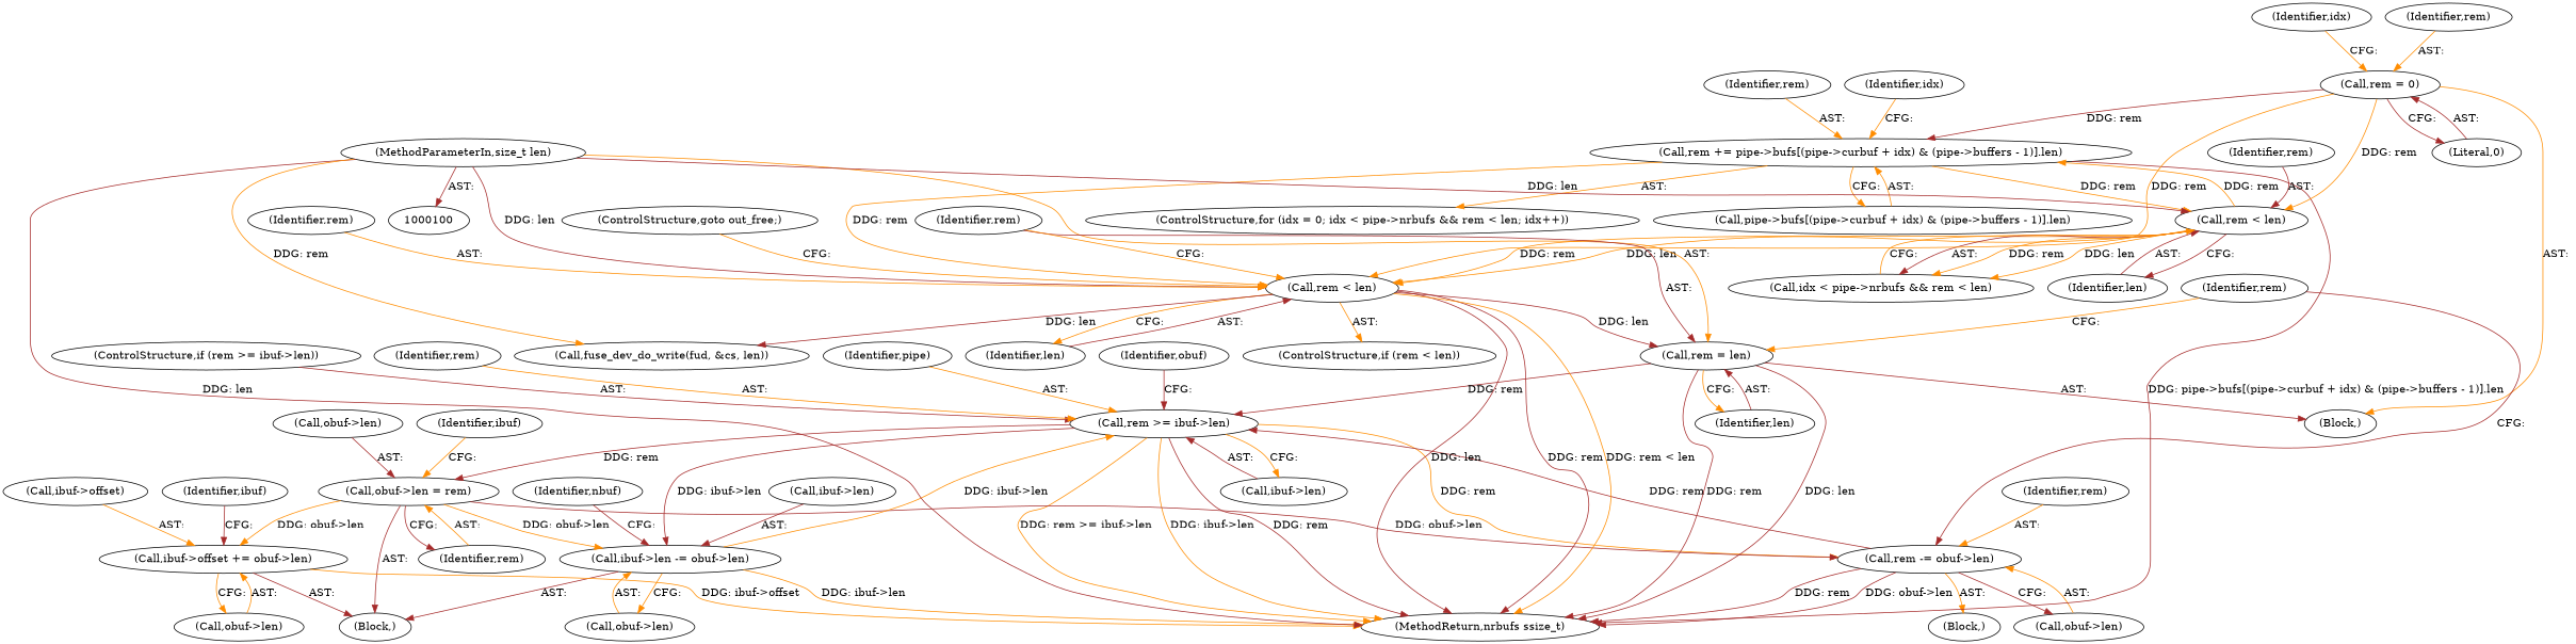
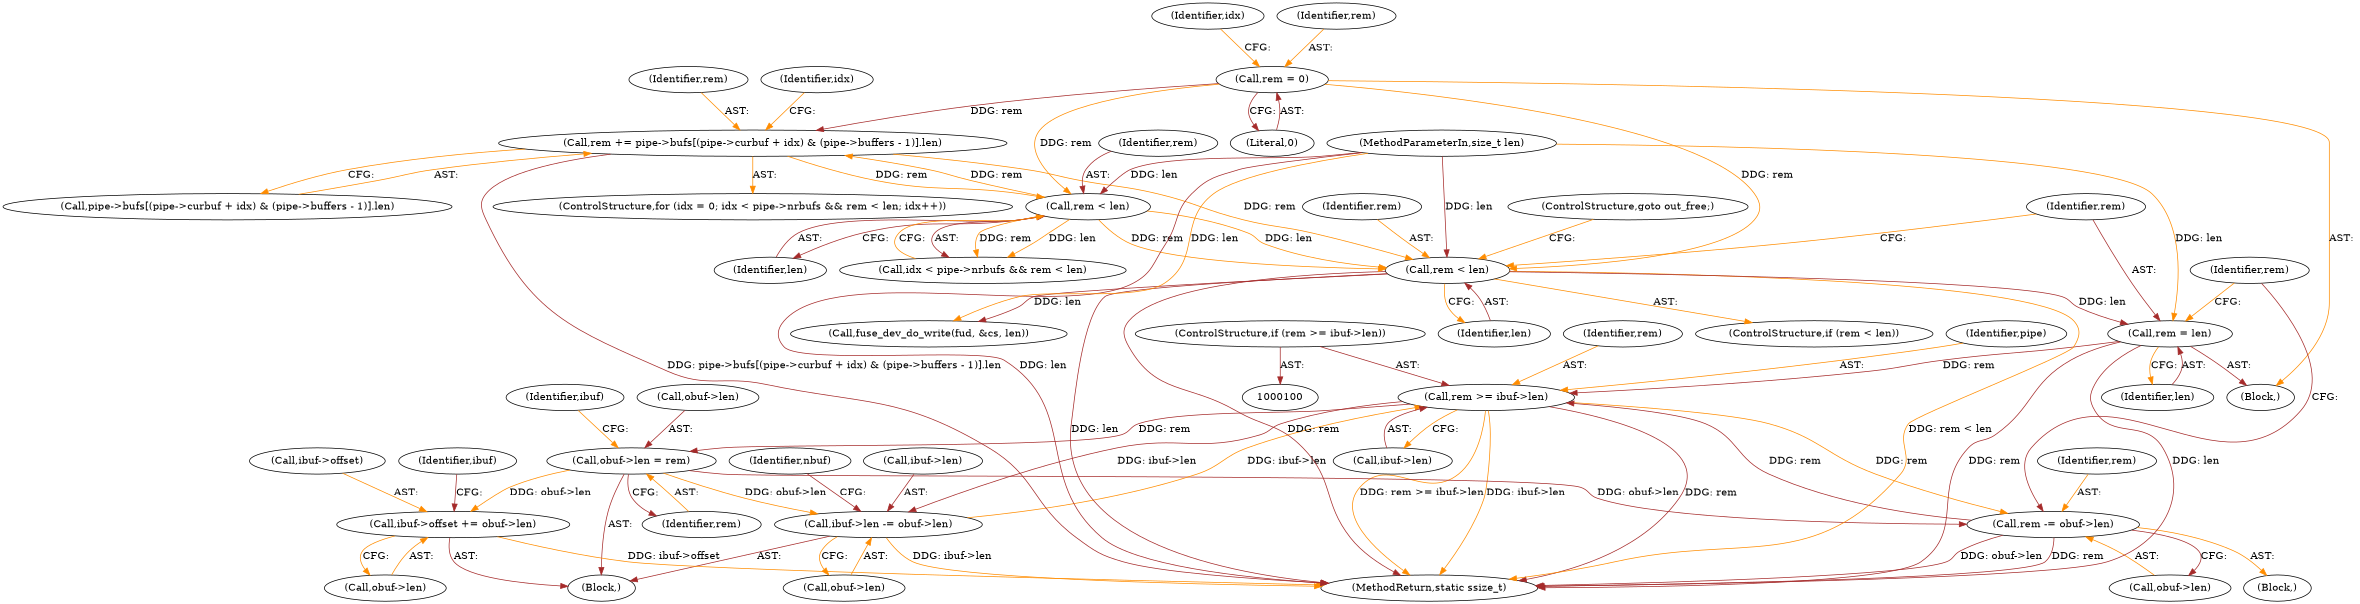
  digraph {
    edge [color=darkorange]
    n1 [label="(Call,rem >= ibuf->len)"]
    n2 [label="(Call,rem -= obuf->len)"]
    n3 [label="(Call,obuf->len = rem)"]
    n4 [label="(Call,ibuf->len -= obuf->len)"]
-   n5 [label="(MethodReturn,nrbufs ssize_t)"]
+   n5 [label="(MethodReturn,static ssize_t)"]
    n6 [label="(Call,ibuf->len)"]
    n7 [label="(Block,)"]
    n8 [label="(Call,obuf->len)"]
    n9 [label="(Call,ibuf->offset += obuf->len)"]
    n10 [label="(Block,)"]
    n11 [label="(Identifier,rem)"]
    n12 [label="(Call,obuf->len)"]
    n13 [label="(ControlStructure,if (rem >= ibuf->len))"]
    n14 [label="(Call,rem = len)"]
    n15 [label="(Identifier,len)"]
    n16 [label="(Block,)"]
    n17 [label="(Call,rem < len)"]
    n18 [label="(Identifier,len)"]
    n19 [label="(Call,fuse_dev_do_write(fud, &cs, len))"]
    n20 [label="(ControlStructure,if (rem < len))"]
    n21 [label="(Call,rem += pipe->bufs[(pipe->curbuf + idx) & (pipe->buffers - 1)].len)"]
    n22 [label="(Call,rem < len)"]
    n23 [label="(ControlStructure,for (idx = 0; idx < pipe->nrbufs && rem < len; idx++))"]
    n24 [label="(Call,pipe->bufs[(pipe->curbuf + idx) & (pipe->buffers - 1)].len)"]
    n25 [label="(Identifier,len)"]
    n26 [label="(Call,idx < pipe->nrbufs && rem < len)"]
    n27 [label="(Call,rem = 0)"]
    n28 [label="(Literal,0)"]
    n29 [label="(MethodParameterIn,size_t len)"]
    1000100
    n31 [label="(Call,obuf->len)"]
    n32 [label="(Call,obuf->len)"]
    n33 [label="(Identifier,rem)"]
    n34 [label="(Identifier,rem)"]
    n35 [label="(Call,ibuf->offset)"]
    n36 [label="(Identifier,rem)"]
    n37 [label="(ControlStructure,goto out_free;)"]
    n38 [label="(Identifier,ibuf)"]
    n39 [label="(Call,ibuf->len)"]
    n40 [label="(Identifier,ibuf)"]
    n41 [label="(Identifier,idx)"]
    n42 [label="(Identifier,rem)"]
    n43 [label="(Identifier,idx)"]
    n44 [label="(Identifier,rem)"]
    n45 [label="(Identifier,pipe)"]
    n46 [label="(Identifier,rem)"]
    n47 [label="(Identifier,nbuf)"]
-   n48 [label="(Identifier,obuf)"]
    n49 [label="(Identifier,rem)"]
    n50 [label="(Identifier,rem)"]
    n1 -> n2 [label="DDG: rem"]
    n1 -> n3 [color=brown label="DDG: rem"]
    n1 -> n4 [color=brown label="DDG: ibuf->len"]
    n1 -> n5 [label="DDG: rem >= ibuf->len"]
    n1 -> n5 [label="DDG: ibuf->len"]
    n1 -> n5 [color=brown label="DDG: rem"]
    n1 -> n6 [label="CFG: "]
    n2 -> n1 [color=brown label="DDG: rem"]
    n2 -> n5 [color=brown label="DDG: rem"]
    n2 -> n5 [color=brown label="DDG: obuf->len"]
    n2 -> n7 [label="AST: "]
    n2 -> n8 [color=brown label="CFG: "]
    n3 -> n2 [color=brown label="DDG: obuf->len"]
    n3 -> n4 [label="DDG: obuf->len"]
    n3 -> n9 [label="DDG: obuf->len"]
    n3 -> n10 [color=brown label="AST: "]
    n3 -> n11 [color=brown label="CFG: "]
    n4 -> n1 [label="DDG: ibuf->len"]
    n4 -> n5 [label="DDG: ibuf->len"]
    n4 -> n10 [color=brown label="AST: "]
    n4 -> n12 [label="CFG: "]
    n6 -> n1 [color=brown label="AST: "]
    n8 -> n2 [label="AST: "]
    n9 -> n5 [label="DDG: ibuf->offset"]
    n9 -> n10 [color=brown label="AST: "]
    n9 -> n31 [label="CFG: "]
    n11 -> n3 [label="AST: "]
    n12 -> n4 [label="AST: "]
    n13 -> n1 [color=brown label="AST: "]
    n14 -> n1 [color=brown label="DDG: rem"]
    n14 -> n5 [color=brown label="DDG: rem"]
    n14 -> n5 [color=brown label="DDG: len"]
    n14 -> n15 [label="CFG: "]
    n14 -> n16 [color=brown label="AST: "]
    n15 -> n14 [color=brown label="AST: "]
    n17 -> n5 [color=brown label="DDG: len"]
    n17 -> n5 [color=brown label="DDG: rem"]
    n17 -> n5 [label="DDG: rem < len"]
    n17 -> n14 [color=brown label="DDG: len"]
    n17 -> n18 [label="CFG: "]
    n17 -> n19 [color=brown label="DDG: len"]
    n17 -> n20 [label="AST: "]
    n18 -> n17 [color=brown label="AST: "]
    n21 -> n5 [color=brown label="DDG: pipe->bufs[(pipe->curbuf + idx) & (pipe->buffers - 1)].len"]
    n21 -> n17 [label="DDG: rem"]
    n21 -> n22 [label="DDG: rem"]
    n21 -> n23 [label="AST: "]
    n21 -> n24 [label="CFG: "]
    n22 -> n17 [label="DDG: rem"]
    n22 -> n17 [label="DDG: len"]
    n22 -> n21 [label="DDG: rem"]
    n22 -> n25 [color=brown label="CFG: "]
    n22 -> n26 [color=brown label="AST: "]
    n22 -> n26 [label="DDG: rem"]
    n22 -> n26 [label="DDG: len"]
    n24 -> n21 [label="AST: "]
    n25 -> n22 [color=brown label="AST: "]
    n26 -> n22 [label="CFG: "]
    n27 -> n16 [label="AST: "]
    n27 -> n17 [label="DDG: rem"]
    n27 -> n21 [color=brown label="DDG: rem"]
    n27 -> n22 [label="DDG: rem"]
    n27 -> n28 [color=brown label="CFG: "]
    n28 -> n27 [color=brown label="AST: "]
    n29 -> n5 [color=brown label="DDG: len"]
-   n29 -> n14 [label="AST: "]
+   n29 -> n14 [label="DDG: len"]
    n29 -> n17 [color=brown label="DDG: len"]
-   n29 -> n19 [label="DDG: rem"]
+   n29 -> n19 [label="DDG: len"]
    n29 -> n22 [color=brown label="DDG: len"]
-   n29 -> 1000100 [color=brown label="AST: "]
+   n13 -> 1000100 [color=brown label="AST: "]
    n31 -> n9 [label="AST: "]
    n32 -> n3 [color=brown label="AST: "]
    n33 -> n17 [label="AST: "]
    n34 -> n22 [color=brown label="AST: "]
    n35 -> n9 [label="AST: "]
    n36 -> n14 [color=brown label="AST: "]
    n36 -> n17 [label="CFG: "]
    n37 -> n17 [label="CFG: "]
    n38 -> n3 [label="CFG: "]
    n39 -> n4 [color=brown label="AST: "]
    n40 -> n9 [color=brown label="CFG: "]
    n41 -> n27 [label="CFG: "]
    n42 -> n21 [label="AST: "]
    n43 -> n21 [label="CFG: "]
    n44 -> n1 [label="AST: "]
    n45 -> n1 [label="AST: "]
    n46 -> n2 [color=brown label="CFG: "]
    n46 -> n14 [label="CFG: "]
    n47 -> n4 [color=brown label="CFG: "]
-   n48 -> n1 [color=brown label="CFG: "]
    n49 -> n27 [label="AST: "]
    n50 -> n2 [label="AST: "]
  }
